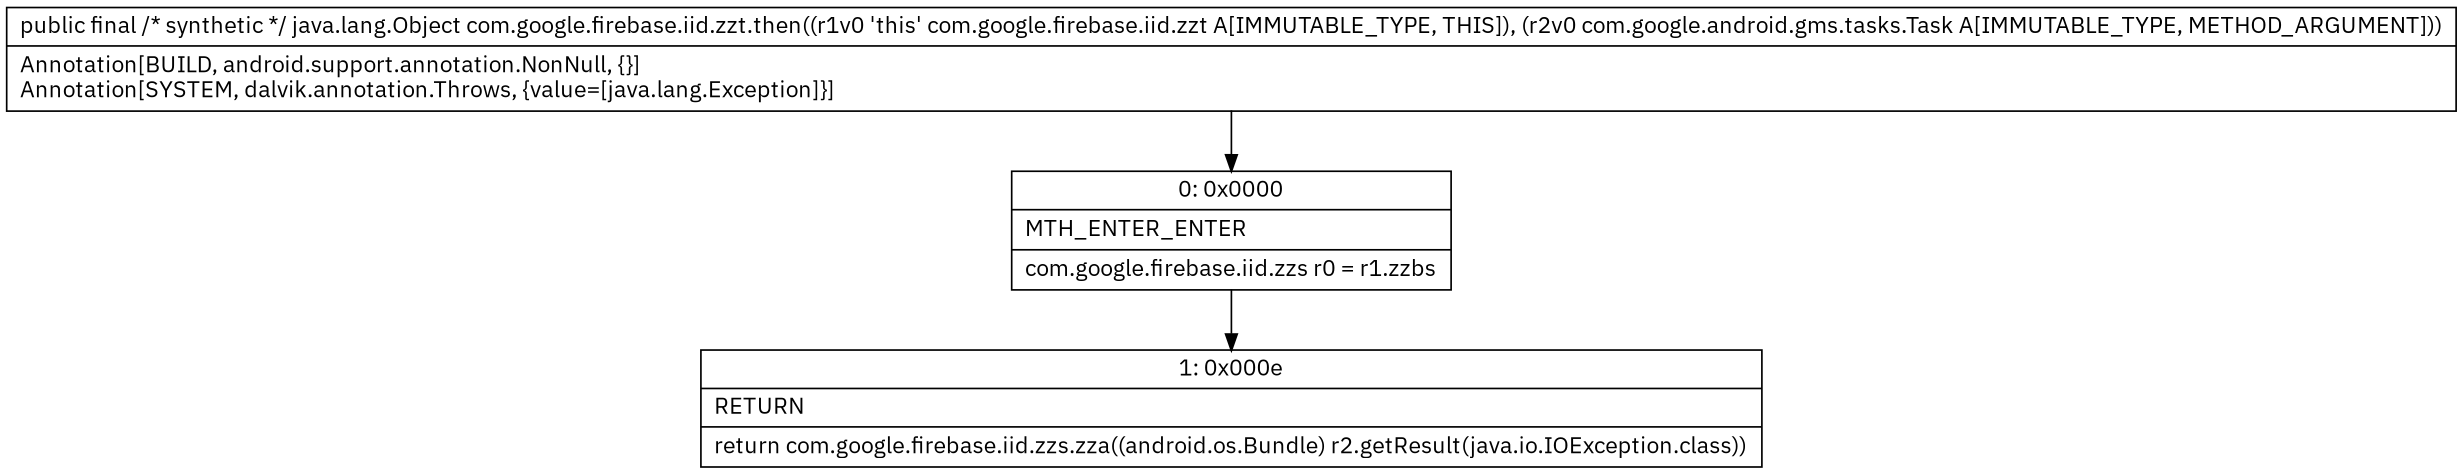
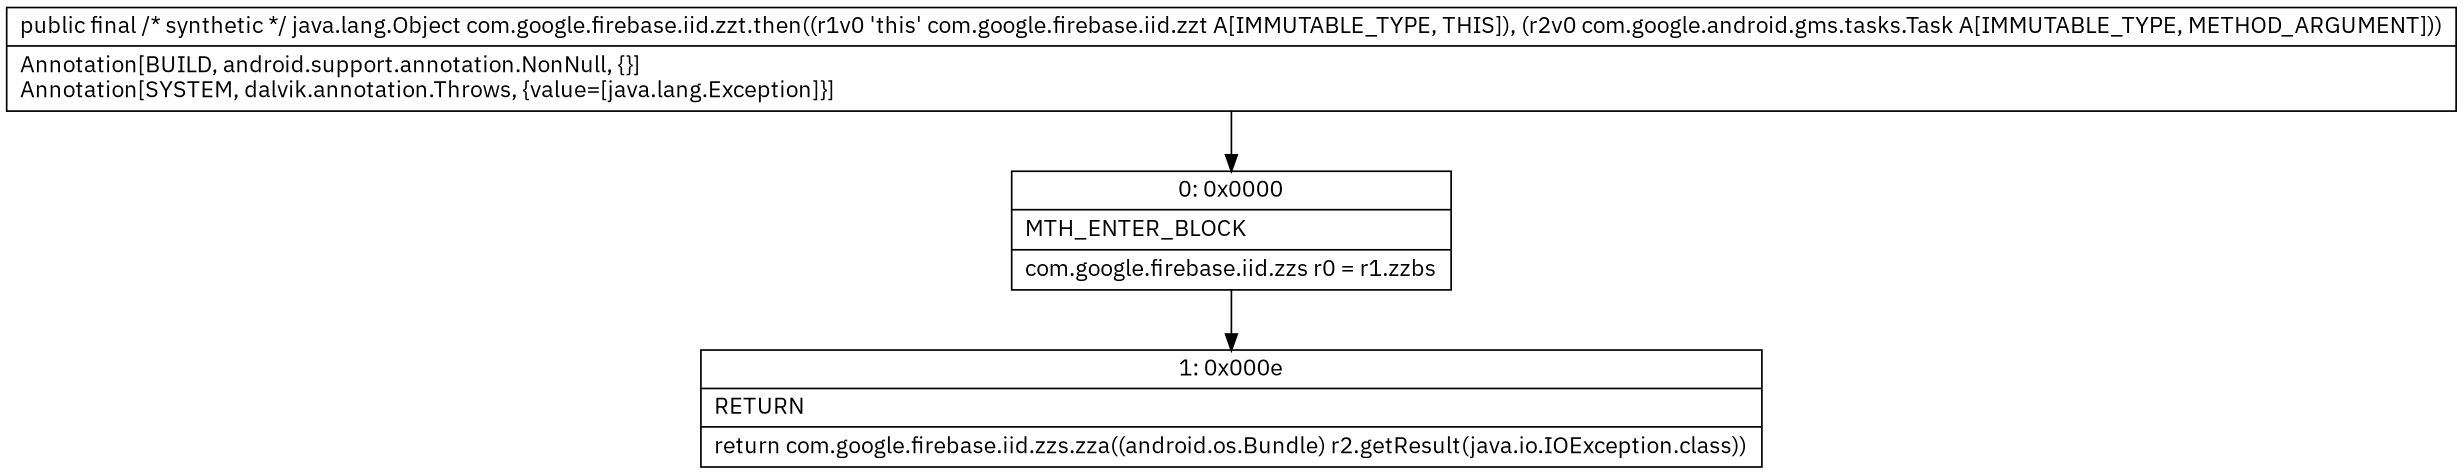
  digraph {
    fontname="IBM Plex Sans"
    node [shape=record fontname="IBM Plex Sans"]
    edge [fontname="IBM Plex Sans"]
-   n1 [label="{0\:\ 0x0000|MTH_ENTER_ENTER\l|com.google.firebase.iid.zzs r0 = r1.zzbs\l}"]
+   n1 [label="{0\:\ 0x0000|MTH_ENTER_BLOCK\l|com.google.firebase.iid.zzs r0 = r1.zzbs\l}"]
    n2 [label="{1\:\ 0x000e|RETURN\l|return com.google.firebase.iid.zzs.zza((android.os.Bundle) r2.getResult(java.io.IOException.class))\l}"]
    n3 [label="{public final \/* synthetic *\/ java.lang.Object com.google.firebase.iid.zzt.then((r1v0 'this' com.google.firebase.iid.zzt A[IMMUTABLE_TYPE, THIS]), (r2v0 com.google.android.gms.tasks.Task A[IMMUTABLE_TYPE, METHOD_ARGUMENT]))  | Annotation[BUILD, android.support.annotation.NonNull, \{\}]\lAnnotation[SYSTEM, dalvik.annotation.Throws, \{value=[java.lang.Exception]\}]\l}"]
    n1 -> n2
    n3 -> n1
  }
